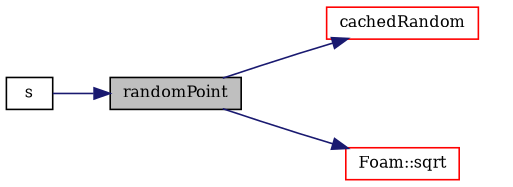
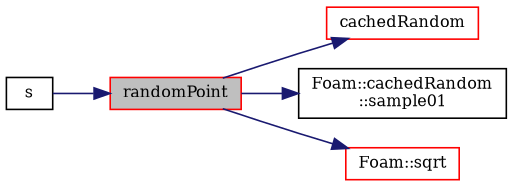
  digraph {
    fontname="DejaVu Serif"
    rankdir=LR
    node [color=black fontname="DejaVu Serif" fontsize=10 shape=record]
    edge [color=midnightblue fontname="DejaVu Serif" fontsize=10 labelfontname=Helvetica labelfontsize=10 style=solid]
-   n1 [fillcolor=grey75 fontcolor=black height=0.2 label=randomPoint style=filled width=0.4]
+   n1 [color=red fillcolor=grey75 fontcolor=black height=0.2 label=randomPoint style=filled width=0.4]
    n2 [color=red height=0.2 label=cachedRandom width=0.4]
+   n3 [height=0.2 label="Foam::cachedRandom\l::sample01" width=0.4]
    n4 [color=red height=0.2 label="Foam::sqrt" width=0.4]
    n5 [height=0.2 label=s width=0.4]
    n1 -> n2
+   n1 -> n3
    n1 -> n4
    n5 -> n1
  }
